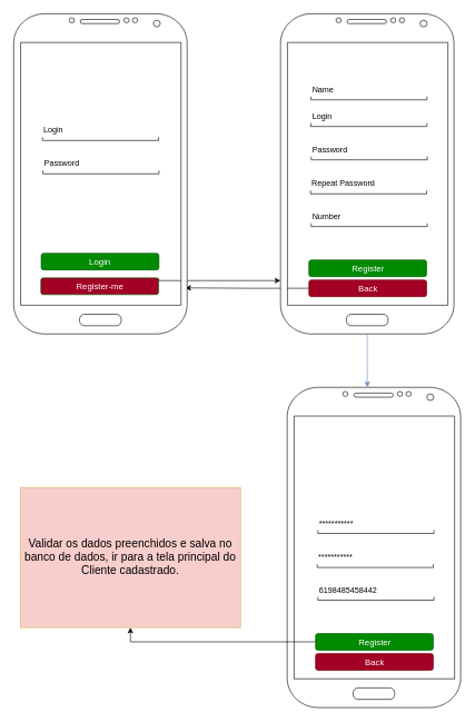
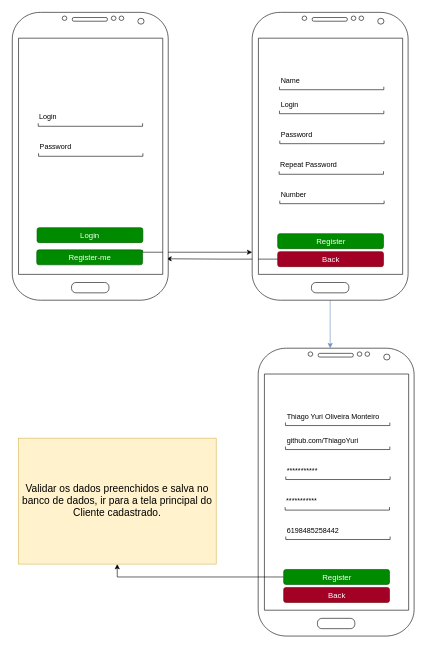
  <mxCell id="0" />
  <mxCell id="1" parent="0" />
  <mxCell id="2" value="" style="verticalLabelPosition=bottom;verticalAlign=top;html=1;shadow=0;dashed=0;strokeWidth=1;shape=mxgraph.android.phone2;" vertex="1" parent="1"><mxGeometry x="430" y="580" width="260" height="480" as="geometry" /></mxCell>
  <mxCell id="3" style="edgeStyle=orthogonalEdgeStyle;rounded=0;orthogonalLoop=1;jettySize=auto;html=1;" edge="1" parent="1" source="4" target="11"><mxGeometry relative="1" as="geometry" /></mxCell>
  <mxCell id="4" value="Register" style="rounded=1;html=1;shadow=0;dashed=0;whiteSpace=wrap;fontSize=13;fillColor=#008a00;align=center;strokeColor=#005700;fontColor=#ffffff;fontStyle=0" vertex="1" parent="1"><mxGeometry x="472.5" y="949" width="176.5" height="25" as="geometry" /></mxCell>
+ <mxCell id="5" value="github.com/ThiagoYuri" style="strokeWidth=1;html=1;shadow=0;dashed=0;shape=mxgraph.android.textfield;align=left;pointerEvents=1;gradientColor=none;fillColor=default;" vertex="1" parent="1"><mxGeometry x="475.5" y="719" width="174" height="30" as="geometry" /></mxCell>
  <mxCell id="6" value="***********" style="strokeWidth=1;html=1;shadow=0;dashed=0;shape=mxgraph.android.textfield;align=left;pointerEvents=1;gradientColor=none;fillColor=default;" vertex="1" parent="1"><mxGeometry x="476" y="769" width="174" height="30" as="geometry" /></mxCell>
  <mxCell id="7" value="Back" style="rounded=1;html=1;shadow=0;dashed=0;whiteSpace=wrap;fontSize=13;fillColor=#a20025;align=center;strokeColor=#6F0000;fontColor=#ffffff;fontStyle=0" vertex="1" parent="1"><mxGeometry x="472.5" y="979" width="176.5" height="25" as="geometry" /></mxCell>
  <mxCell id="8" value="***********" style="strokeWidth=1;html=1;shadow=0;dashed=0;shape=mxgraph.android.textfield;align=left;pointerEvents=1;gradientColor=none;fillColor=default;" vertex="1" parent="1"><mxGeometry x="475" y="820" width="174" height="30" as="geometry" /></mxCell>
- <mxCell id="9" value="6198485458442" style="strokeWidth=1;html=1;shadow=0;dashed=0;shape=mxgraph.android.textfield;align=left;pointerEvents=1;gradientColor=none;fillColor=default;" vertex="1" parent="1"><mxGeometry x="476" y="869" width="174" height="30" as="geometry" /></mxCell>
- <mxCell id="11" value="&lt;font style=&quot;font-size: 17px;&quot;&gt;Validar os dados preenchidos e salva no banco de dados,&amp;nbsp;&lt;/font&gt;&lt;font style=&quot;font-size: 17px;&quot;&gt;ir para a tela principal do Cliente cadastrado.&lt;/font&gt;" style="rounded=0;whiteSpace=wrap;html=1;fillColor=#f8cecc;strokeColor=#d6b656;" vertex="1" parent="1"><mxGeometry x="30" y="730" width="330" height="210" as="geometry" /></mxCell>
+ <mxCell id="9" value="6198485258442" style="strokeWidth=1;html=1;shadow=0;dashed=0;shape=mxgraph.android.textfield;align=left;pointerEvents=1;gradientColor=none;fillColor=default;" vertex="1" parent="1"><mxGeometry x="476" y="869" width="174" height="30" as="geometry" /></mxCell>
+ <mxCell id="10" value="Thiago Yuri Oliveira Monteiro" style="strokeWidth=1;html=1;shadow=0;dashed=0;shape=mxgraph.android.textfield;align=left;pointerEvents=1;gradientColor=none;fillColor=default;" vertex="1" parent="1"><mxGeometry x="475.5" y="679" width="174" height="30" as="geometry" /></mxCell>
+ <mxCell id="11" value="&lt;font style=&quot;font-size: 17px;&quot;&gt;Validar os dados preenchidos e salva no banco de dados,&amp;nbsp;&lt;/font&gt;&lt;font style=&quot;font-size: 17px;&quot;&gt;ir para a tela principal do Cliente cadastrado.&lt;/font&gt;" style="rounded=0;whiteSpace=wrap;html=1;fillColor=#fff2cc;strokeColor=#d6b656;" vertex="1" parent="1"><mxGeometry x="30" y="730" width="330" height="210" as="geometry" /></mxCell>
  <mxCell id="12" value="Register" style="rounded=1;html=1;shadow=0;dashed=0;whiteSpace=wrap;fontSize=13;fillColor=#008a00;align=center;strokeColor=#005700;fontColor=#ffffff;" vertex="1" parent="1"><mxGeometry x="462.5" y="389" width="176.5" height="25" as="geometry" /></mxCell>
  <mxCell id="13" value="Login" style="strokeWidth=1;html=1;shadow=0;dashed=0;shape=mxgraph.android.textfield;align=left;pointerEvents=1;gradientColor=none;fillColor=default;" vertex="1" parent="1"><mxGeometry x="465.5" y="159" width="174" height="30" as="geometry" /></mxCell>
  <mxCell id="14" value="Password" style="strokeWidth=1;html=1;shadow=0;dashed=0;shape=mxgraph.android.textfield;align=left;pointerEvents=1;gradientColor=none;fillColor=default;" vertex="1" parent="1"><mxGeometry x="466" y="209" width="174" height="30" as="geometry" /></mxCell>
  <mxCell id="15" style="edgeStyle=orthogonalEdgeStyle;rounded=0;orthogonalLoop=1;jettySize=auto;html=1;entryX=0.989;entryY=0.856;entryDx=0;entryDy=0;entryPerimeter=0;" edge="1" parent="1" source="16" target="23"><mxGeometry relative="1" as="geometry" /></mxCell>
  <mxCell id="16" value="Back" style="rounded=1;html=1;shadow=0;dashed=0;whiteSpace=wrap;fontSize=13;fillColor=#a20025;align=center;strokeColor=#6F0000;fontColor=#ffffff;" vertex="1" parent="1"><mxGeometry x="462.5" y="419" width="176.5" height="25" as="geometry" /></mxCell>
  <mxCell id="17" value="Repeat Password" style="strokeWidth=1;html=1;shadow=0;dashed=0;shape=mxgraph.android.textfield;align=left;pointerEvents=1;gradientColor=none;fillColor=default;" vertex="1" parent="1"><mxGeometry x="465" y="260" width="174" height="30" as="geometry" /></mxCell>
  <mxCell id="18" value="Number" style="strokeWidth=1;html=1;shadow=0;dashed=0;shape=mxgraph.android.textfield;align=left;pointerEvents=1;gradientColor=none;fillColor=default;" vertex="1" parent="1"><mxGeometry x="466" y="309" width="174" height="30" as="geometry" /></mxCell>
  <mxCell id="19" value="Name" style="strokeWidth=1;html=1;shadow=0;dashed=0;shape=mxgraph.android.textfield;align=left;pointerEvents=1;gradientColor=none;fillColor=default;" vertex="1" parent="1"><mxGeometry x="465.5" y="119" width="174" height="30" as="geometry" /></mxCell>
  <mxCell id="20" style="edgeStyle=orthogonalEdgeStyle;rounded=0;orthogonalLoop=1;jettySize=auto;html=1;entryX=0.462;entryY=0;entryDx=0;entryDy=0;entryPerimeter=0;fillColor=#dae8fc;strokeColor=#6c8ebf;" edge="1" parent="1" source="21" target="2"><mxGeometry relative="1" as="geometry" /></mxCell>
  <mxCell id="21" value="" style="verticalLabelPosition=bottom;verticalAlign=top;html=1;shadow=0;dashed=0;strokeWidth=1;shape=mxgraph.android.phone2;" vertex="1" parent="1"><mxGeometry x="420" y="20" width="260" height="480" as="geometry" /></mxCell>
  <mxCell id="22" style="edgeStyle=orthogonalEdgeStyle;rounded=0;orthogonalLoop=1;jettySize=auto;html=1;exitX=1;exitY=0;exitDx=0;exitDy=0;" edge="1" parent="1" source="27" target="21"><mxGeometry relative="1" as="geometry"><Array as="points"><mxPoint x="237" y="420" /></Array></mxGeometry></mxCell>
  <mxCell id="23" value="" style="verticalLabelPosition=bottom;verticalAlign=top;html=1;shadow=0;dashed=0;strokeWidth=1;shape=mxgraph.android.phone2;" vertex="1" parent="1"><mxGeometry x="20" y="20" width="260" height="480" as="geometry" /></mxCell>
  <mxCell id="24" value="Login" style="strokeWidth=1;html=1;shadow=0;dashed=0;shape=mxgraph.android.textfield;align=left;pointerEvents=1;gradientColor=none;fillColor=default;" vertex="1" parent="1"><mxGeometry x="63.25" y="180" width="174" height="30" as="geometry" /></mxCell>
  <mxCell id="25" value="Password" style="strokeWidth=1;html=1;shadow=0;dashed=0;shape=mxgraph.android.textfield;align=left;pointerEvents=1;gradientColor=none;fillColor=default;" vertex="1" parent="1"><mxGeometry x="63.75" y="230" width="174" height="30" as="geometry" /></mxCell>
  <mxCell id="26" value="Login" style="rounded=1;html=1;shadow=0;dashed=0;whiteSpace=wrap;fontSize=13;fillColor=#008a00;align=center;strokeColor=#005700;fontColor=#ffffff;" vertex="1" parent="1"><mxGeometry x="61.25" y="379" width="176.5" height="25" as="geometry" /></mxCell>
- <mxCell id="27" value="Register-me" style="rounded=1;html=1;shadow=0;dashed=0;whiteSpace=wrap;fontSize=13;fillColor=#a20025;align=center;strokeColor=#005700;fontColor=#ffffff;" vertex="1" parent="1"><mxGeometry x="60.75" y="416" width="176.5" height="25" as="geometry" /></mxCell>
+ <mxCell id="27" value="Register-me" style="rounded=1;html=1;shadow=0;dashed=0;whiteSpace=wrap;fontSize=13;fillColor=#008a00;align=center;strokeColor=#005700;fontColor=#ffffff;" vertex="1" parent="1"><mxGeometry x="60.75" y="416" width="176.5" height="25" as="geometry" /></mxCell>
